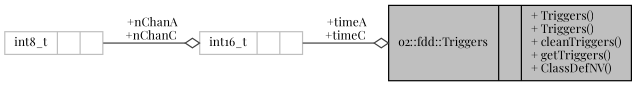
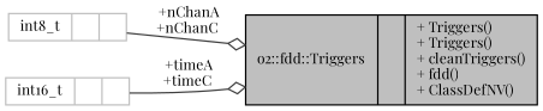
  digraph {
    fontname="Playfair Display"
    rankdir=LR
    node [color=grey75 fontname="Playfair Display" fontsize=10 shape=record]
    edge [arrowhead=odiamond color=grey25 fontname="Playfair Display" fontsize=10 labelfontname=Helvetica labelfontsize=10 style=solid]
-   n1 [color=black fillcolor=grey75 fontcolor=black height=0.2 label="{o2::fdd::Triggers\n||+ Triggers()\l+ Triggers()\l+ cleanTriggers()\l+ getTriggers()\l+ ClassDefNV()\l}" style=filled width=0.4]
+   n1 [color=black fillcolor=grey75 fontcolor=black height=0.2 label="{o2::fdd::Triggers\n||+ Triggers()\l+ Triggers()\l+ cleanTriggers()\l+ fdd()\l+ ClassDefNV()\l}" style=filled width=0.4]
    n2 [height=0.2 label="{int8_t\n||}" width=0.4]
    n3 [height=0.2 label="{int16_t\n||}" width=0.4]
-   n2 -> n3 [label=" +nChanA\n+nChanC"]
+   n2 -> n1 [label=" +nChanA\n+nChanC"]
    n3 -> n1 [label=" +timeA\n+timeC"]
  }
